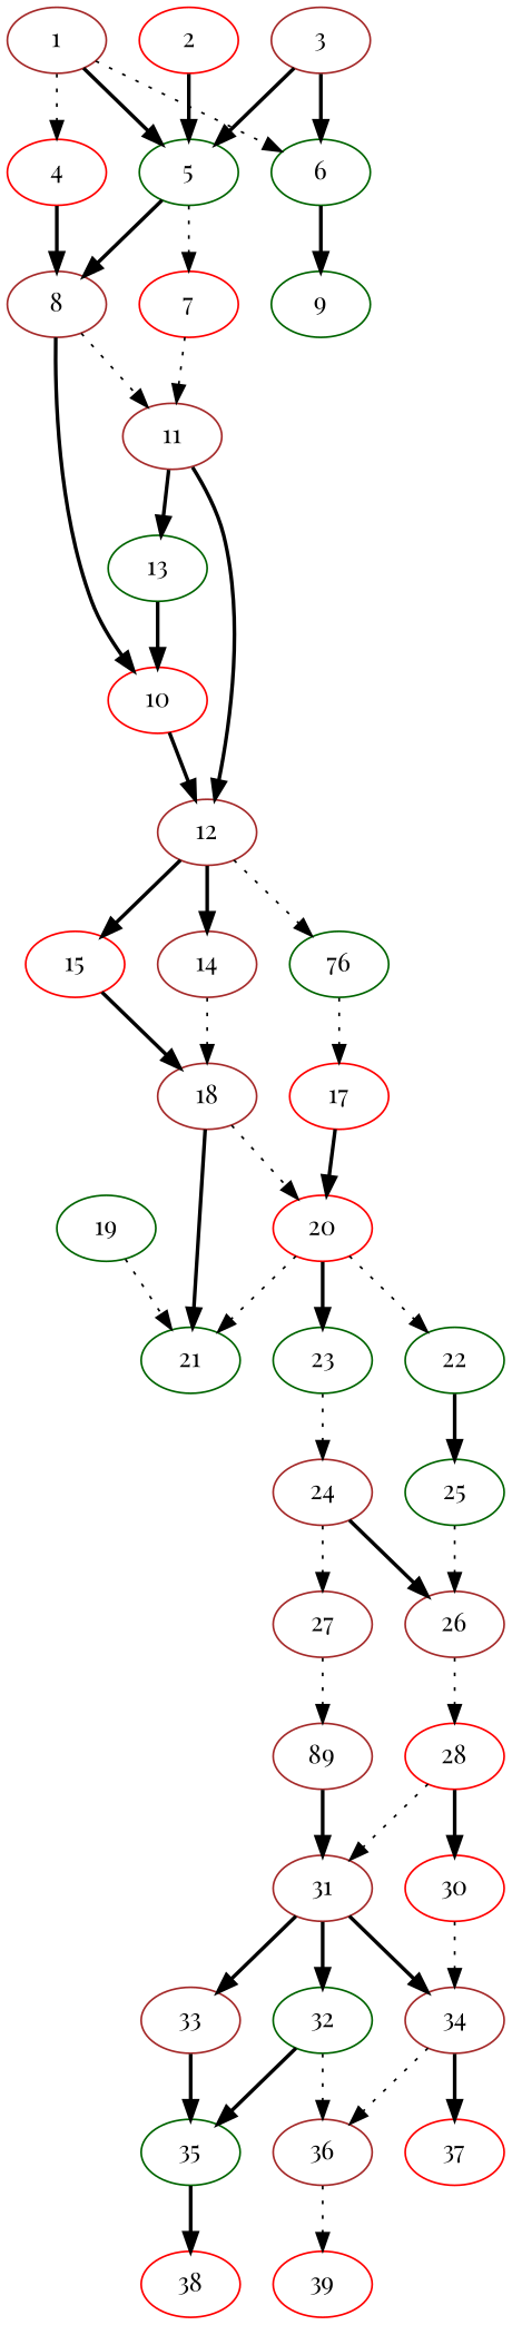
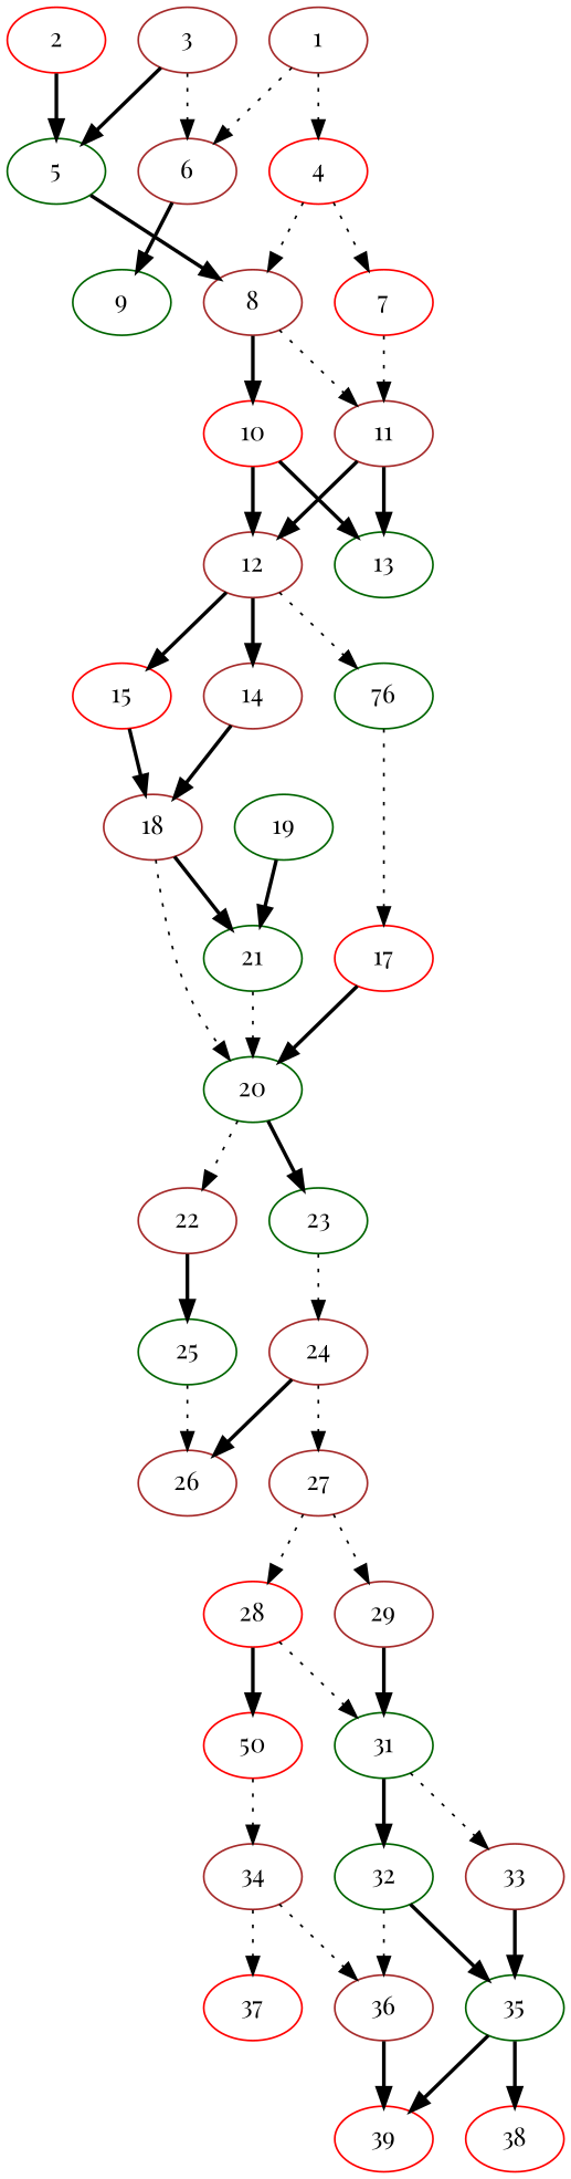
  digraph {
    fontname="Playfair Display"
    node [alpha=0.09 color=brown fontname="Playfair Display"]
    edge [fontname="Playfair Display" style=bold]
    1 [alpha=0.08 expect_size=11874304]
    4 [alpha=0.03 color=red expect_size=19405824]
    5 [alpha=0.14 color=darkgreen expect_size=10050560]
-   6 [color=darkgreen expect_size=50278400]
+   6 [expect_size=50278400]
    7 [alpha=0.08 color=red expect_size=22557696]
    8 [alpha=0.18 expect_size=27561984]
    11 [alpha=0.07 expect_size=50808832]
    10 [alpha=0.05 color=red expect_size=6332416]
    2 [alpha=0.12 color=red expect_size=48048128]
    9 [alpha=0.07 color=darkgreen expect_size=32900096]
    3 [expect_size=11693056]
    12 [alpha=0.00 expect_size=23379968]
    13 [alpha=0.05 color=darkgreen expect_size=52342784]
    14 [alpha=0.16 expect_size=26513408]
    15 [alpha=0.08 color=red expect_size=33808384]
    n16 [alpha=0.18 color=darkgreen expect_size=18764800 label=76]
    18 [expect_size=12548096]
    17 [alpha=0.11 color=red expect_size=40498176]
-   20 [alpha=0.13 color=red expect_size=24213504]
+   20 [alpha=0.13 color=darkgreen expect_size=24213504]
    21 [alpha=0.13 color=darkgreen expect_size=36540416]
-   22 [alpha=0.11 color=darkgreen expect_size=5603328]
+   22 [alpha=0.11 expect_size=5603328]
    23 [alpha=0.12 color=darkgreen expect_size=6771712]
    19 [alpha=0.16 color=darkgreen expect_size=8791040]
    25 [alpha=0.07 color=darkgreen expect_size=8814592]
    24 [alpha=0.19 expect_size=18924544]
    26 [alpha=0.15 expect_size=28338176]
    27 [alpha=0.11 expect_size=24165376]
    28 [alpha=0.15 color=red expect_size=50973696]
-   29 [alpha=0.12 expect_size=25335808 label=89]
-   30 [color=red expect_size=16317440]
-   31 [alpha=0.05 expect_size=47558656]
+   29 [alpha=0.12 expect_size=25335808]
+   30 [color=red expect_size=16317440 label=50]
+   31 [alpha=0.05 color=darkgreen expect_size=47558656]
    34 [alpha=0.05 expect_size=38463488]
    32 [color=darkgreen expect_size=31321088]
    33 [alpha=0.12 expect_size=10411008]
    36 [alpha=0.01 expect_size=5643264]
    37 [alpha=0.07 color=red expect_size=41800704]
    35 [alpha=0.10 color=darkgreen expect_size=35271680]
    39 [alpha=0.05 color=red expect_size=8250368]
    38 [alpha=0.15 color=red expect_size=19501056]
    1 -> 4 [style=dotted]
-   1 -> 5
    1 -> 6 [style=dotted]
-   5 -> 7 [style=dotted]
-   4 -> 8
+   4 -> 7 [style=dotted]
+   4 -> 8 [style=dotted]
    5 -> 8
    6 -> 9
    7 -> 11 [style=dotted]
    8 -> 11 [style=dotted]
    8 -> 10
    11 -> 12
    11 -> 13
    10 -> 12
-   13 -> 10
+   10 -> 13
    2 -> 5
    3 -> 5
-   3 -> 6
+   3 -> 6 [style=dotted]
    12 -> 14
    12 -> 15
    12 -> n16 [style=dotted]
-   14 -> 18 [style=dotted]
+   14 -> 18
    15 -> 18
    n16 -> 17 [style=dotted]
    18 -> 20 [style=dotted]
    18 -> 21
    17 -> 20
-   20 -> 21 [style=dotted]
+   21 -> 20 [style=dotted]
    20 -> 22 [style=dotted]
    20 -> 23
    22 -> 25
    23 -> 24 [style=dotted]
-   19 -> 21 [style=dotted]
+   19 -> 21
    25 -> 26 [style=dotted]
    24 -> 26
    24 -> 27 [style=dotted]
-   26 -> 28 [style=dotted]
+   27 -> 28 [style=dotted]
    27 -> 29 [style=dotted]
    28 -> 30
    28 -> 31 [style=dotted]
    29 -> 31
    30 -> 34 [style=dotted]
-   31 -> 34
    31 -> 32
-   31 -> 33
+   31 -> 33 [style=dotted]
    34 -> 36 [style=dotted]
-   34 -> 37
+   34 -> 37 [style=dotted]
    32 -> 36 [style=dotted]
    32 -> 35
    33 -> 35
-   36 -> 39 [style=dotted]
+   36 -> 39
+   35 -> 39
    35 -> 38
  }
